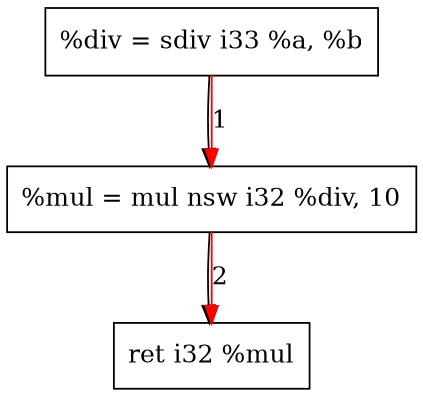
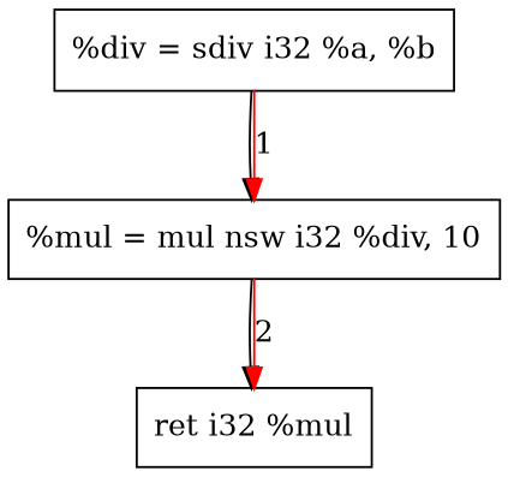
  digraph {
    node [shape=record]
-   n1 [label="%div = sdiv i33 %a, %b"]
+   n1 [label="  %div = sdiv i32 %a, %b"]
    n2 [label="  %mul = mul nsw i32 %div, 10"]
    n3 [label="  ret i32 %mul"]
    n1 -> n2
    n1 -> n2 [color=red label=1]
    n2 -> n3
    n2 -> n3 [color=red label=2]
  }
